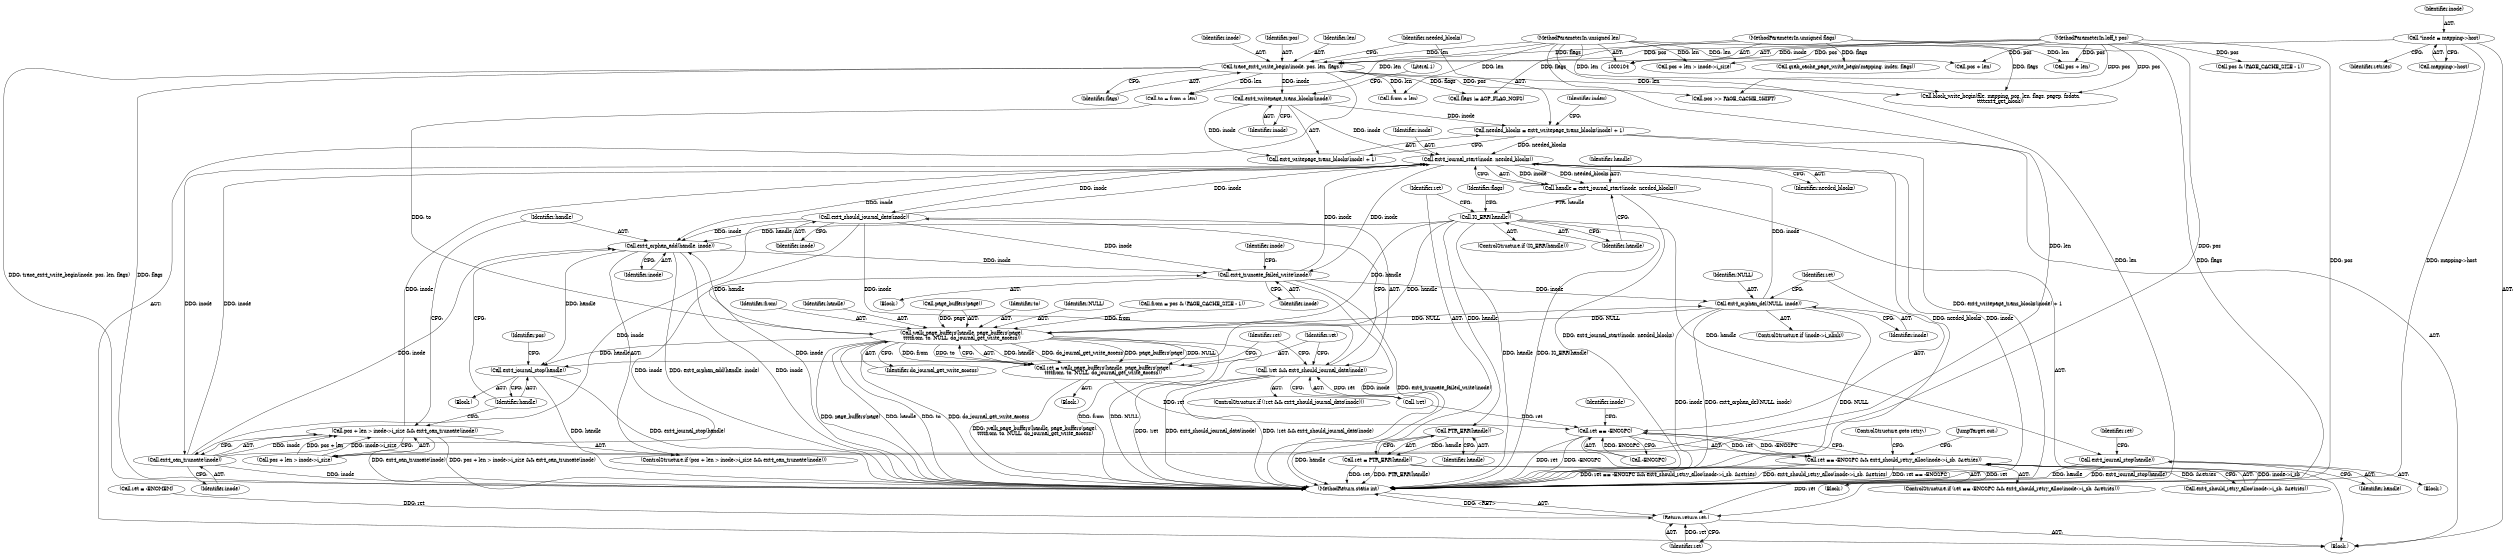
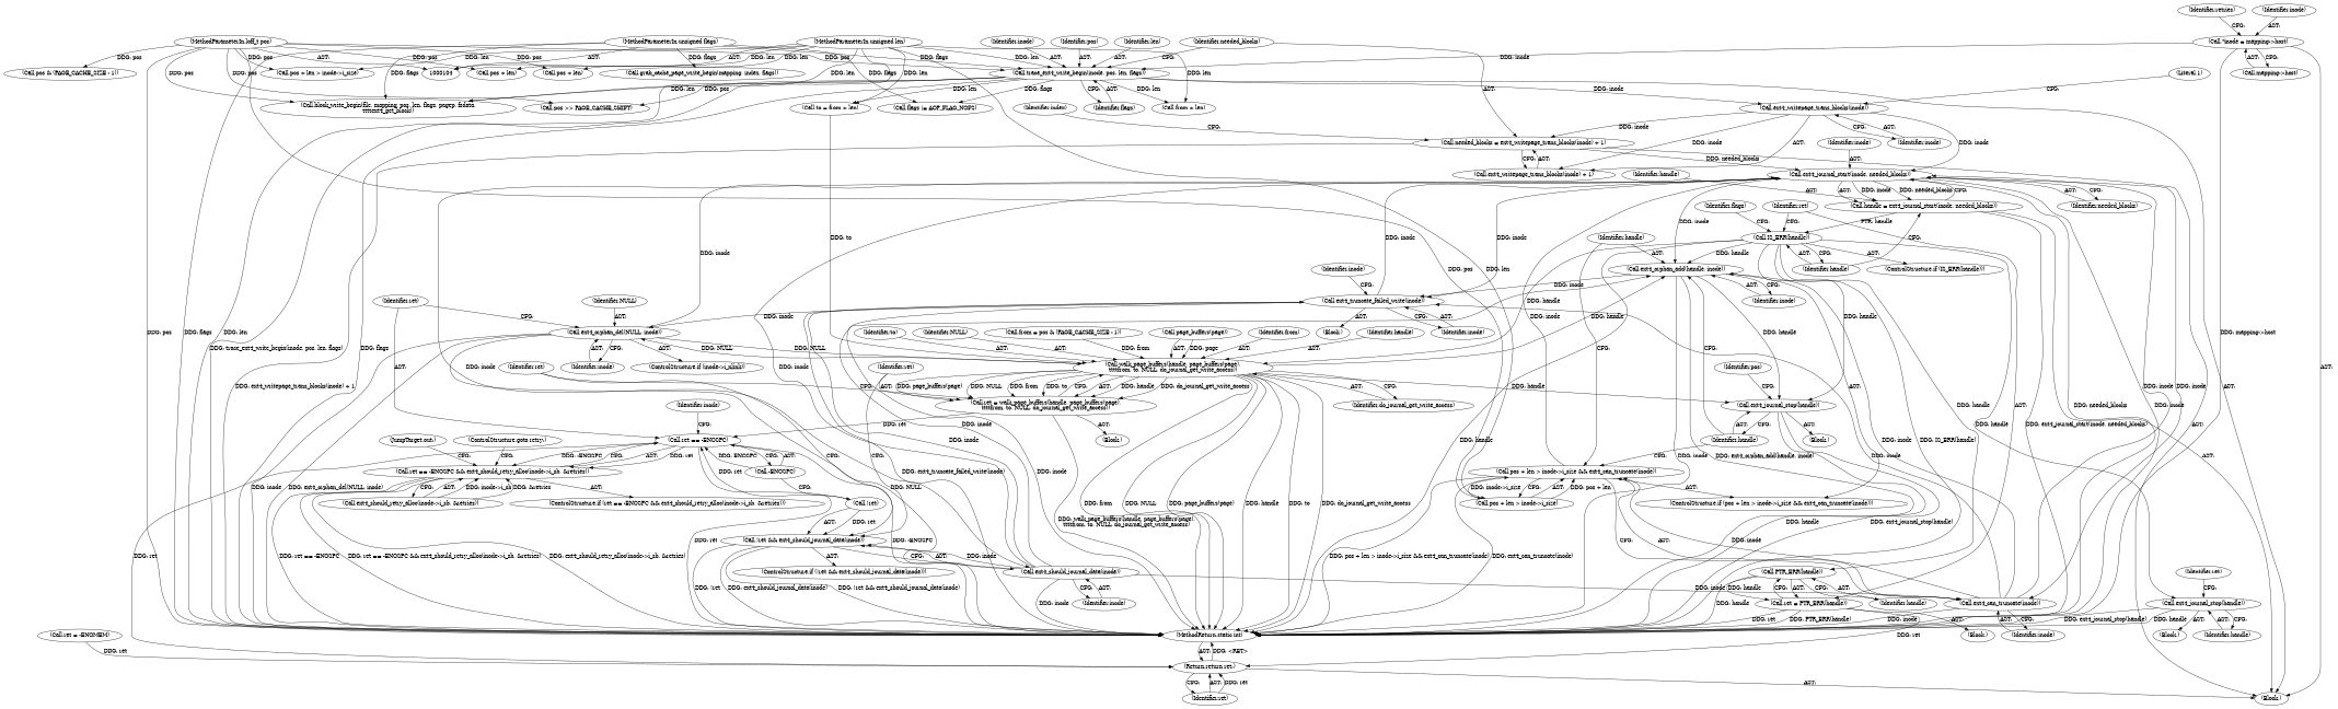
  digraph {
    n1 [label="(Call,needed_blocks = ext4_writepage_trans_blocks(inode) + 1)"]
    n2 [label="(Call,ext4_journal_start(inode, needed_blocks))"]
    n3 [label="(Call,ext4_writepage_trans_blocks(inode) + 1)"]
    n4 [label="(Block,)"]
    n5 [label="(MethodReturn,static int)"]
    n6 [label="(Call,handle = ext4_journal_start(inode, needed_blocks))"]
    n7 [label="(Call,ext4_orphan_add(handle, inode))"]
    n8 [label="(Call,ext4_truncate_failed_write(inode))"]
    n9 [label="(Call,ext4_should_journal_data(inode))"]
    n10 [label="(Call,ext4_can_truncate(inode))"]
    n11 [label="(Identifier,needed_blocks)"]
    n12 [label="(Return,return ret;)"]
    n13 [label="(Call,ext4_writepage_trans_blocks(inode))"]
    n14 [label="(Identifier,inode)"]
    n15 [label="(Call,trace_ext4_write_begin(inode, pos, len, flags))"]
    n16 [label="(Call,flags |= AOP_FLAG_NOFS)"]
    n17 [label="(Call,block_write_begin(file, mapping, pos, len, flags, pagep, fsdata,\n\t\t\t\text4_get_block))"]
    n18 [label="(Call,pos >> PAGE_CACHE_SHIFT)"]
    n19 [label="(Identifier,flags)"]
    n20 [label="(Call,from + len)"]
    n21 [label="(Call,to = from + len)"]
    n22 [label="(Call,walk_page_buffers(handle, page_buffers(page),\n\t\t\t\tfrom, to, NULL, do_journal_get_write_access))"]
    n23 [label="(Call,*inode = mapping->host)"]
    n24 [label="(Call,mapping->host)"]
    n25 [label="(MethodParameterIn,loff_t pos)"]
    n26 [label="(Call,pos + len)"]
    n27 [label="(Call,pos & (PAGE_CACHE_SIZE - 1))"]
    n28 [label="(Call,pos + len)"]
    n29 [label="(Call,pos + len > inode->i_size)"]
    n30 [label="(Call,pos + len > inode->i_size)"]
    1000104
    n32 [label="(Call,pos + len > inode->i_size && ext4_can_truncate(inode))"]
    n33 [label="(MethodParameterIn,unsigned len)"]
    n34 [label="(MethodParameterIn,unsigned flags)"]
    n35 [label="(Call,grab_cache_page_write_begin(mapping, index, flags))"]
    n36 [label="(Call,IS_ERR(handle))"]
    n37 [label="(Call,ext4_journal_stop(handle))"]
    n38 [label="(Identifier,inode)"]
    n39 [label="(ControlStructure,if (pos + len > inode->i_size && ext4_can_truncate(inode)))"]
    n40 [label="(Call,ext4_orphan_del(NULL, inode))"]
    n41 [label="(Block,)"]
    n42 [label="(Identifier,inode)"]
    n43 [label="(Call,!ret && ext4_should_journal_data(inode))"]
    n44 [label="(Identifier,inode)"]
    n45 [label="(Identifier,inode)"]
    n46 [label="(Call,PTR_ERR(handle))"]
    n47 [label="(Call,ext4_journal_stop(handle))"]
    n48 [label="(ControlStructure,if (IS_ERR(handle)))"]
    n49 [label="(Identifier,handle)"]
    n50 [label="(Call,ret = PTR_ERR(handle))"]
    n51 [label="(Identifier,handle)"]
    n52 [label="(Identifier,handle)"]
    n53 [label="(Block,)"]
    n54 [label="(Call,ret = walk_page_buffers(handle, page_buffers(page),\n\t\t\t\tfrom, to, NULL, do_journal_get_write_access))"]
    n55 [label="(Identifier,do_journal_get_write_access)"]
    n56 [label="(Identifier,handle)"]
    n57 [label="(Block,)"]
    n58 [label="(Block,)"]
    n59 [label="(Identifier,ret)"]
    n60 [label="(Call,ret == -ENOSPC)"]
    n61 [label="(Block,)"]
    n62 [label="(ControlStructure,if (inode->i_nlink))"]
    n63 [label="(Identifier,inode)"]
    n64 [label="(Call,ret == -ENOSPC && ext4_should_retry_alloc(inode->i_sb, &retries))"]
    n65 [label="(Call,-ENOSPC)"]
    n66 [label="(ControlStructure,if (ret == -ENOSPC && ext4_should_retry_alloc(inode->i_sb, &retries)))"]
    n67 [label="(Call,ext4_should_retry_alloc(inode->i_sb, &retries))"]
    n68 [label="(ControlStructure,if (!ret && ext4_should_journal_data(inode)))"]
    n69 [label="(Call,!ret)"]
    n70 [label="(Identifier,handle)"]
    n71 [label="(Identifier,needed_blocks)"]
    n72 [label="(JumpTarget,out:)"]
    n73 [label="(Identifier,ret)"]
    n74 [label="(Call,ret = -ENOMEM)"]
    n75 [label="(Identifier,flags)"]
    n76 [label="(Identifier,inode)"]
    n77 [label="(Identifier,handle)"]
    n78 [label="(Identifier,inode)"]
    n79 [label="(Identifier,NULL)"]
    n80 [label="(Identifier,pos)"]
    n81 [label="(Identifier,len)"]
    n82 [label="(Literal,1)"]
    n83 [label="(Identifier,ret)"]
    n84 [label="(Identifier,to)"]
    n85 [label="(Identifier,NULL)"]
    n86 [label="(Identifier,handle)"]
    n87 [label="(Identifier,ret)"]
    n88 [label="(Identifier,ret)"]
    n89 [label="(Identifier,inode)"]
    n90 [label="(Call,from = pos & (PAGE_CACHE_SIZE - 1))"]
    n91 [label="(ControlStructure,goto retry;)"]
    n92 [label="(Identifier,ret)"]
    n93 [label="(Identifier,retries)"]
    n94 [label="(Identifier,index)"]
    n95 [label="(Identifier,pos)"]
    n96 [label="(Call,page_buffers(page))"]
    n97 [label="(Identifier,from)"]
    n98 [label="(Identifier,inode)"]
    n99 [label="(Identifier,inode)"]
    n1 -> n2 [label="DDG: needed_blocks"]
    n1 -> n3 [label="CFG: "]
    n1 -> n4 [label="AST: "]
    n1 -> n5 [label="DDG: ext4_writepage_trans_blocks(inode) + 1"]
    n2 -> n5 [label="DDG: needed_blocks"]
    n2 -> n5 [label="DDG: inode"]
    n2 -> n6 [label="AST: "]
    n2 -> n6 [label="DDG: inode"]
    n2 -> n6 [label="DDG: needed_blocks"]
    n2 -> n7 [label="DDG: inode"]
    n2 -> n8 [label="DDG: inode"]
    n2 -> n9 [label="DDG: inode"]
    n2 -> n10 [label="DDG: inode"]
    n2 -> n11 [label="CFG: "]
    n3 -> n1 [label="AST: "]
    n5 -> n12 [label="AST: "]
    n6 -> n2 [label="CFG: "]
    n6 -> n4 [label="AST: "]
    n6 -> n5 [label="DDG: ext4_journal_start(inode, needed_blocks)"]
    n6 -> n36 [label="PTR: handle"]
    n7 -> n5 [label="DDG: inode"]
    n7 -> n5 [label="DDG: ext4_orphan_add(handle, inode)"]
    n7 -> n8 [label="DDG: inode"]
    n7 -> n37 [label="DDG: handle"]
    n7 -> n38 [label="CFG: "]
    n7 -> n39 [label="AST: "]
    n8 -> n2 [label="DDG: inode"]
    n8 -> n5 [label="DDG: inode"]
    n8 -> n5 [label="DDG: ext4_truncate_failed_write(inode)"]
    n8 -> n40 [label="DDG: inode"]
    n8 -> n41 [label="AST: "]
    n8 -> n42 [label="CFG: "]
    n9 -> n2 [label="DDG: inode"]
    n9 -> n5 [label="DDG: inode"]
    n9 -> n7 [label="DDG: inode"]
    n9 -> n8 [label="DDG: inode"]
    n9 -> n10 [label="DDG: inode"]
    n9 -> n43 [label="AST: "]
    n9 -> n43 [label="DDG: inode"]
    n9 -> n44 [label="CFG: "]
    n10 -> n2 [label="DDG: inode"]
    n10 -> n5 [label="DDG: inode"]
    n10 -> n7 [label="DDG: inode"]
    n10 -> n8 [label="DDG: inode"]
    n10 -> n32 [label="AST: "]
    n10 -> n32 [label="DDG: inode"]
    n10 -> n45 [label="CFG: "]
    n11 -> n2 [label="AST: "]
    n12 -> n4 [label="AST: "]
    n12 -> n5 [label="DDG: <RET>"]
    n12 -> n59 [label="CFG: "]
    n13 -> n1 [label="DDG: inode"]
    n13 -> n2 [label="DDG: inode"]
    n13 -> n3 [label="AST: "]
    n13 -> n3 [label="DDG: inode"]
    n13 -> n14 [label="CFG: "]
    n14 -> n13 [label="AST: "]
    n15 -> n4 [label="AST: "]
    n15 -> n5 [label="DDG: trace_ext4_write_begin(inode, pos, len, flags)"]
    n15 -> n5 [label="DDG: flags"]
    n15 -> n13 [label="DDG: inode"]
    n15 -> n16 [label="DDG: flags"]
    n15 -> n17 [label="DDG: len"]
    n15 -> n18 [label="DDG: pos"]
    n15 -> n19 [label="CFG: "]
    n15 -> n20 [label="DDG: len"]
    n15 -> n21 [label="DDG: len"]
    n19 -> n15 [label="AST: "]
    n21 -> n22 [label="DDG: to"]
    n22 -> n5 [label="DDG: from"]
    n22 -> n5 [label="DDG: NULL"]
    n22 -> n5 [label="DDG: page_buffers(page)"]
    n22 -> n5 [label="DDG: handle"]
    n22 -> n5 [label="DDG: to"]
    n22 -> n5 [label="DDG: do_journal_get_write_access"]
    n22 -> n7 [label="DDG: handle"]
    n22 -> n37 [label="DDG: handle"]
    n22 -> n40 [label="DDG: NULL"]
    n22 -> n54 [label="AST: "]
    n22 -> n54 [label="DDG: handle"]
    n22 -> n54 [label="DDG: do_journal_get_write_access"]
    n22 -> n54 [label="DDG: page_buffers(page)"]
    n22 -> n54 [label="DDG: NULL"]
    n22 -> n54 [label="DDG: from"]
    n22 -> n54 [label="DDG: to"]
    n22 -> n55 [label="CFG: "]
    n23 -> n4 [label="AST: "]
    n23 -> n5 [label="DDG: mapping->host"]
    n23 -> n15 [label="DDG: inode"]
    n23 -> n24 [label="CFG: "]
    n24 -> n23 [label="AST: "]
    n25 -> n5 [label="DDG: pos"]
    n25 -> n15 [label="DDG: pos"]
    n25 -> n17 [label="DDG: pos"]
    n25 -> n18 [label="DDG: pos"]
    n25 -> n26 [label="DDG: pos"]
    n25 -> n27 [label="DDG: pos"]
    n25 -> n28 [label="DDG: pos"]
    n25 -> n29 [label="DDG: pos"]
    n25 -> n30 [label="DDG: pos"]
    n25 -> 1000104 [label="AST: "]
    n29 -> n32 [label="AST: "]
    n29 -> n32 [label="DDG: pos + len"]
    n29 -> n32 [label="DDG: inode->i_size"]
    n32 -> n2 [label="DDG: inode"]
    n32 -> n5 [label="DDG: pos + len > inode->i_size && ext4_can_truncate(inode)"]
    n32 -> n5 [label="DDG: ext4_can_truncate(inode)"]
    n32 -> n10 [label="CFG: "]
    n32 -> n29 [label="CFG: "]
    n32 -> n39 [label="AST: "]
    n33 -> n5 [label="DDG: len"]
    n33 -> n15 [label="DDG: len"]
    n33 -> n17 [label="DDG: len"]
    n33 -> n20 [label="DDG: len"]
    n33 -> n21 [label="DDG: len"]
    n33 -> n26 [label="DDG: len"]
    n33 -> n28 [label="DDG: len"]
    n33 -> n29 [label="DDG: len"]
    n33 -> n30 [label="DDG: len"]
    n33 -> 1000104 [label="AST: "]
    n34 -> n5 [label="DDG: flags"]
    n34 -> n15 [label="DDG: flags"]
    n34 -> n16 [label="DDG: flags"]
    n34 -> n17 [label="DDG: flags"]
    n34 -> 1000104 [label="AST: "]
    n34 -> n35 [label="DDG: flags"]
    n36 -> n5 [label="DDG: handle"]
    n36 -> n5 [label="DDG: IS_ERR(handle)"]
    n36 -> n7 [label="DDG: handle"]
    n36 -> n22 [label="DDG: handle"]
    n36 -> n37 [label="DDG: handle"]
    n36 -> n46 [label="DDG: handle"]
    n36 -> n47 [label="DDG: handle"]
    n36 -> n48 [label="AST: "]
    n36 -> n49 [label="CFG: "]
    n37 -> n5 [label="DDG: ext4_journal_stop(handle)"]
    n37 -> n5 [label="DDG: handle"]
    n37 -> n56 [label="CFG: "]
    n37 -> n57 [label="AST: "]
    n38 -> n7 [label="AST: "]
    n40 -> n2 [label="DDG: inode"]
    n40 -> n5 [label="DDG: inode"]
    n40 -> n5 [label="DDG: ext4_orphan_del(NULL, inode)"]
    n40 -> n5 [label="DDG: NULL"]
    n40 -> n22 [label="DDG: NULL"]
    n40 -> n62 [label="AST: "]
    n40 -> n63 [label="CFG: "]
    n42 -> n8 [label="AST: "]
    n43 -> n5 [label="DDG: !ret && ext4_should_journal_data(inode)"]
    n43 -> n5 [label="DDG: !ret"]
    n43 -> n5 [label="DDG: ext4_should_journal_data(inode)"]
    n43 -> n9 [label="CFG: "]
    n43 -> n68 [label="AST: "]
-   n43 -> n69 [label="CFG: "]
+   n65 -> n69 [label="CFG: "]
    n44 -> n9 [label="AST: "]
    n45 -> n10 [label="AST: "]
    n46 -> n5 [label="DDG: handle"]
    n46 -> n50 [label="AST: "]
    n46 -> n50 [label="DDG: handle"]
    n46 -> n51 [label="CFG: "]
    n47 -> n5 [label="DDG: ext4_journal_stop(handle)"]
    n47 -> n5 [label="DDG: handle"]
    n47 -> n52 [label="CFG: "]
    n47 -> n53 [label="AST: "]
    n49 -> n6 [label="CFG: "]
    n49 -> n36 [label="AST: "]
    n50 -> n5 [label="DDG: ret"]
    n50 -> n5 [label="DDG: PTR_ERR(handle)"]
    n50 -> n12 [label="DDG: ret"]
    n50 -> n46 [label="CFG: "]
    n50 -> n58 [label="AST: "]
    n51 -> n46 [label="AST: "]
    n52 -> n47 [label="AST: "]
    n54 -> n5 [label="DDG: walk_page_buffers(handle, page_buffers(page),\n\t\t\t\tfrom, to, NULL, do_journal_get_write_access)"]
    n54 -> n22 [label="CFG: "]
    n54 -> n60 [label="DDG: ret"]
    n54 -> n61 [label="AST: "]
    n55 -> n22 [label="AST: "]
    n56 -> n7 [label="CFG: "]
    n56 -> n32 [label="CFG: "]
    n56 -> n37 [label="AST: "]
    n59 -> n12 [label="AST: "]
    n59 -> n12 [label="DDG: ret"]
    n60 -> n5 [label="DDG: ret"]
    n60 -> n5 [label="DDG: -ENOSPC"]
    n60 -> n12 [label="DDG: ret"]
    n60 -> n64 [label="AST: "]
    n60 -> n64 [label="DDG: ret"]
    n60 -> n64 [label="DDG: -ENOSPC"]
    n60 -> n65 [label="CFG: "]
    n63 -> n40 [label="AST: "]
    n64 -> n5 [label="DDG: ret == -ENOSPC"]
    n64 -> n5 [label="DDG: ret == -ENOSPC && ext4_should_retry_alloc(inode->i_sb, &retries)"]
    n64 -> n5 [label="DDG: ext4_should_retry_alloc(inode->i_sb, &retries)"]
    n64 -> n60 [label="CFG: "]
    n64 -> n66 [label="AST: "]
    n64 -> n67 [label="CFG: "]
    n65 -> n60 [label="AST: "]
    n65 -> n60 [label="DDG: ENOSPC"]
    n67 -> n64 [label="AST: "]
    n67 -> n64 [label="DDG: inode->i_sb"]
    n67 -> n64 [label="DDG: &retries"]
    n69 -> n43 [label="AST: "]
    n69 -> n43 [label="DDG: ret"]
    n69 -> n60 [label="DDG: ret"]
    n70 -> n7 [label="AST: "]
    n70 -> n32 [label="CFG: "]
    n71 -> n1 [label="AST: "]
    n71 -> n15 [label="CFG: "]
    n72 -> n64 [label="CFG: "]
    n73 -> n40 [label="CFG: "]
    n73 -> n60 [label="AST: "]
    n74 -> n12 [label="DDG: ret"]
    n75 -> n36 [label="CFG: "]
    n76 -> n60 [label="CFG: "]
    n77 -> n22 [label="AST: "]
    n78 -> n15 [label="AST: "]
    n79 -> n40 [label="AST: "]
    n80 -> n15 [label="AST: "]
    n81 -> n15 [label="AST: "]
    n82 -> n13 [label="CFG: "]
    n83 -> n43 [label="CFG: "]
    n83 -> n54 [label="CFG: "]
    n84 -> n22 [label="AST: "]
    n85 -> n22 [label="AST: "]
    n86 -> n6 [label="AST: "]
    n87 -> n47 [label="CFG: "]
    n88 -> n36 [label="CFG: "]
    n88 -> n50 [label="AST: "]
    n89 -> n8 [label="CFG: "]
    n90 -> n22 [label="DDG: from"]
    n91 -> n64 [label="CFG: "]
    n92 -> n43 [label="CFG: "]
    n92 -> n54 [label="AST: "]
-   n23 -> n93 [label="CFG: "]
+   n93 -> n23 [label="CFG: "]
    n94 -> n1 [label="CFG: "]
    n95 -> n37 [label="CFG: "]
    n96 -> n22 [label="AST: "]
    n96 -> n22 [label="DDG: page"]
    n97 -> n22 [label="AST: "]
    n98 -> n2 [label="AST: "]
    n99 -> n23 [label="AST: "]
  }
